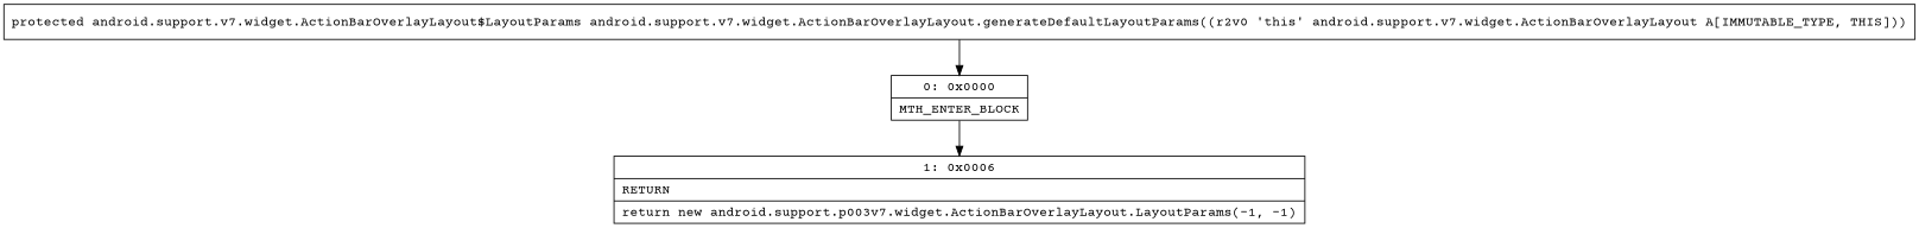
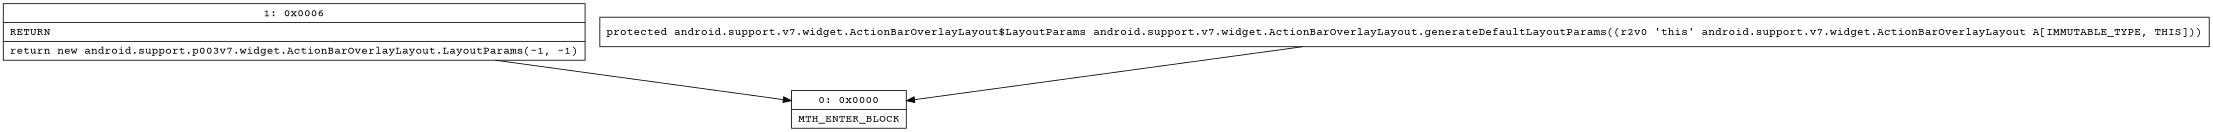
  digraph {
    fontname="Courier Prime"
    node [shape=record fontname="Courier Prime"]
    edge [fontname="Courier Prime"]
    n1 [label="{0\:\ 0x0000|MTH_ENTER_BLOCK\l}"]
    n2 [label="{1\:\ 0x0006|RETURN\l|return new android.support.p003v7.widget.ActionBarOverlayLayout.LayoutParams(\-1, \-1)\l}"]
    n3 [label="{protected android.support.v7.widget.ActionBarOverlayLayout$LayoutParams android.support.v7.widget.ActionBarOverlayLayout.generateDefaultLayoutParams((r2v0 'this' android.support.v7.widget.ActionBarOverlayLayout A[IMMUTABLE_TYPE, THIS])) }"]
-   n1 -> n2
+   n2 -> n1
    n3 -> n1
  }
